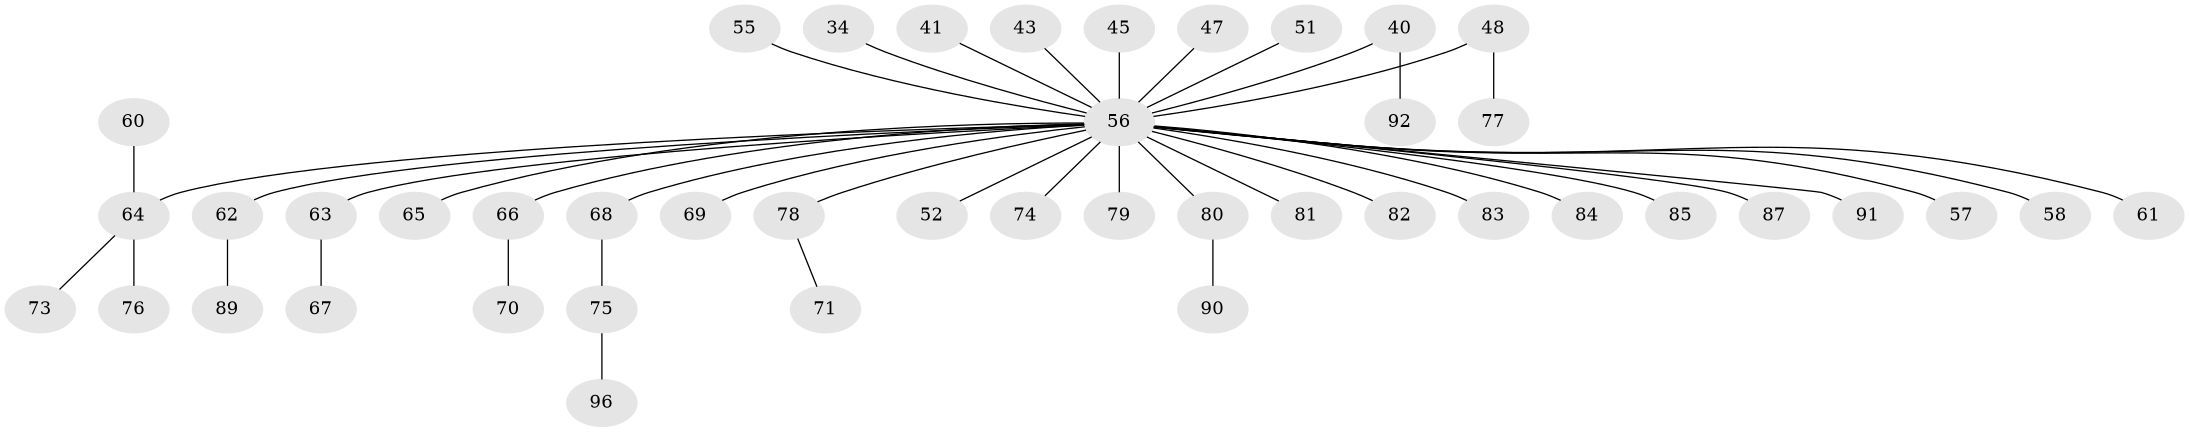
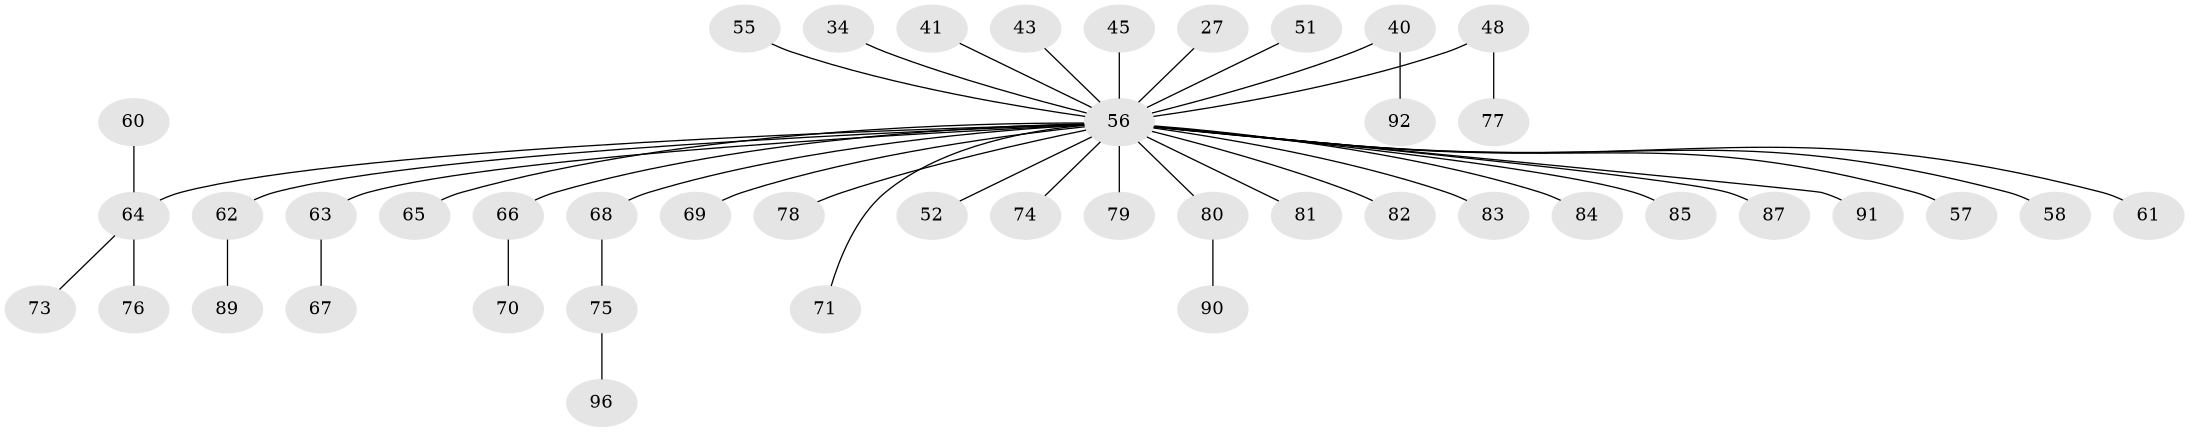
  graph {
    node [color=gray90 style=filled]
    56 [super="+49+36+18+46+25+13+21+29+32+50+52+23+30+53+54"]
    57
    58
    61
    62
    63
    64 [super="+19+59+20"]
    65
    66 [super="+42"]
    68
    69
    71
    n13 [label=52]
    74
    78
    79
    80
    81
    82
    83
    84
    85
    87
    91
    34
    40
    92
    41
    43
    45
-   47
+   47 [label=27]
    48
    77
    51
    55
    89
    67
    73
    76
    70
    75
    90
    60
    n44 [label=96]
    56 -- 57
    56 -- 58
    56 -- 61
    56 -- 62
    56 -- 63
    56 -- 64
    56 -- 65
    56 -- 66
    56 -- 68
    56 -- 69
-   78 -- 71
+   56 -- 71
    56 -- n13
    56 -- 74
    56 -- 78
    56 -- 79
    56 -- 80
    56 -- 81
    56 -- 82
    56 -- 83
    56 -- 84
    56 -- 85
    56 -- 87
    56 -- 91
    62 -- 89
    63 -- 67
    64 -- 73
    64 -- 76
    66 -- 70
    68 -- 75
    80 -- 90
    34 -- 56
    40 -- 56
    40 -- 92
    41 -- 56
    43 -- 56
    45 -- 56
    47 -- 56
    48 -- 56
    48 -- 77
    51 -- 56
    55 -- 56
    75 -- n44
    60 -- 64
  }
